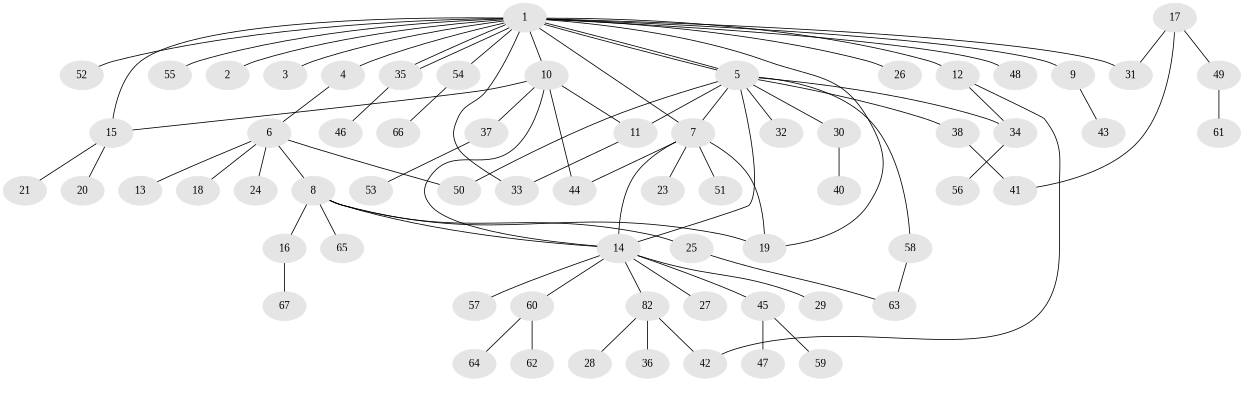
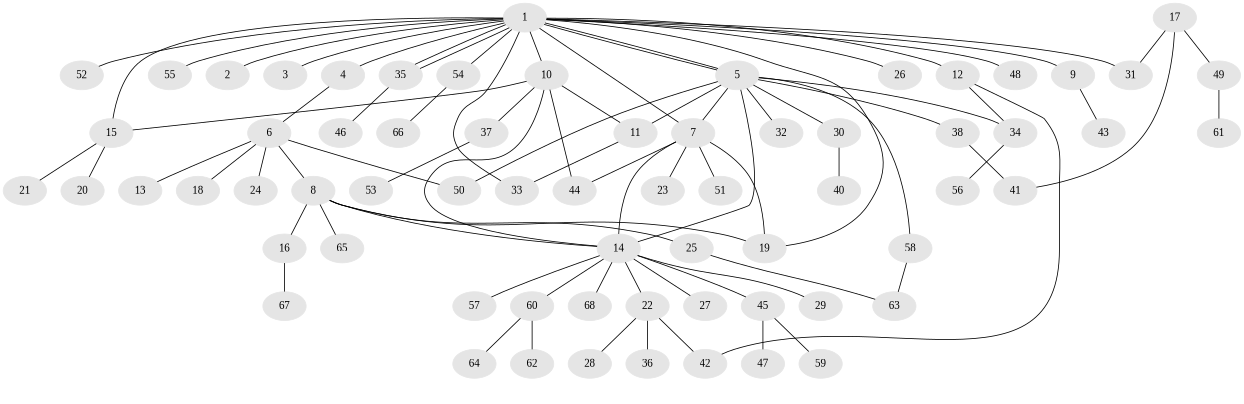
  graph {
    fontname="Liberation Serif"
    node [color=gray90 fontname="Liberation Serif" style=filled]
    edge [fontname="Liberation Serif"]
    1
    2
    3
    4
    5
    7
    9
    10
    12
    15
    19
    26
    31
    33
    35
    48
    52
    54
    55
    6
    11
    14
    30
    32
    34
    38
    50
    58
    23
    44
    51
    43
    37
    42
    20
    21
    17
    41
    49
    46
    66
    8
    13
    18
    24
-   22 [label=82]
+   22
    27
    29
    45
    57
    60
+   68
    40
    56
    63
    16
    25
    65
    67
    53
    28
    36
    47
    59
    62
    64
    61
    1 -- 2
    1 -- 3
    1 -- 4
    1 -- 5
    1 -- 5
    1 -- 7
    1 -- 9
    1 -- 10
    1 -- 12
    1 -- 15
    1 -- 19
    1 -- 26
    1 -- 31
    1 -- 33
    1 -- 35
    1 -- 35
    1 -- 48
    1 -- 52
    1 -- 54
    1 -- 55
    4 -- 6
    5 -- 7
    5 -- 11
    5 -- 14
    5 -- 30
    5 -- 32
    5 -- 34
    5 -- 38
    5 -- 50
    5 -- 58
    7 -- 19
    7 -- 14
    7 -- 23
    7 -- 44
    7 -- 51
    9 -- 43
    10 -- 15
    10 -- 11
    10 -- 14
    10 -- 44
    10 -- 37
    12 -- 34
    12 -- 42
    15 -- 20
    15 -- 21
    35 -- 46
    54 -- 66
    6 -- 50
    6 -- 8
    6 -- 13
    6 -- 18
    6 -- 24
    11 -- 33
    14 -- 22
    14 -- 27
    14 -- 29
    14 -- 45
    14 -- 57
    14 -- 60
+   14 -- 68
    30 -- 40
    34 -- 56
    38 -- 41
    58 -- 63
    37 -- 53
    17 -- 31
    17 -- 41
    17 -- 49
    49 -- 61
    8 -- 19
    8 -- 14
    8 -- 16
    8 -- 25
    8 -- 65
    22 -- 42
    22 -- 28
    22 -- 36
    45 -- 47
    45 -- 59
    60 -- 62
    60 -- 64
    16 -- 67
    25 -- 63
  }
